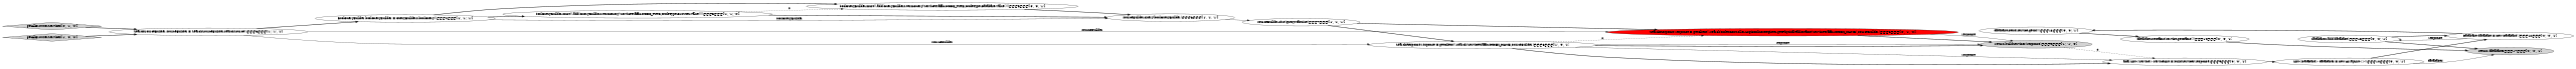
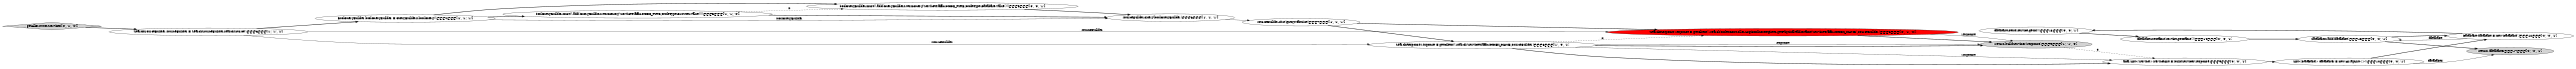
  digraph {
    rankdir=LR
    node [fillcolor=white shape=ellipse style=filled]
    edge [style=bold]
    n1 [label="database.setId(service.getId())@@@13@@@['0', '0', '1']"]
    n2 [label="database.setName(service.getName())@@@14@@@['0', '0', '1']"]
    n3 [label="databases.add(database)@@@15@@@['0', '0', '1']"]
    n4 [label="SearchSourceBuilder sourceBuilder = SearchSourceBuilder.searchSource()@@@3@@@['1', '1', '1']"]
    n5 [label="SearchResponse response = getClient().search(ServiceTraffic.INDEX_NAME,sourceBuilder)@@@8@@@['1', '0', '1']"]
    n6 [fillcolor=red label="SearchResponse response = getClient().search(IndexController.LogicIndicesRegister.getPhysicalTableName(ServiceTraffic.INDEX_NAME),sourceBuilder)@@@8@@@['0', '1', '0']"]
    n7 [label="BoolQueryBuilder boolQueryBuilder = QueryBuilders.boolQuery()@@@4@@@['1', '1', '1']"]
    n8 [label="final List<Service> serviceList = buildServices(response)@@@9@@@['0', '0', '1']"]
    n9 [fillcolor=lightgray label="return buildServices(response)@@@9@@@['1', '1', '0']"]
    n10 [label="sourceBuilder.query(boolQueryBuilder)@@@6@@@['1', '1', '1']"]
    n11 [label="boolQueryBuilder.must().add(QueryBuilders.termQuery(ServiceTraffic.NODE_TYPE,NodeType.Browser.value()))@@@5@@@['1', '1', '0']"]
    n12 [label="boolQueryBuilder.must().add(QueryBuilders.termQuery(ServiceTraffic.NODE_TYPE,NodeType.Database.value()))@@@5@@@['0', '0', '1']"]
    n13 [label="Database database = new Database()@@@12@@@['0', '0', '1']"]
    n14 [fillcolor=lightgray label="return databases@@@17@@@['0', '0', '1']"]
    n15 [label="List<Database> databases = new ArrayList<>()@@@10@@@['0', '0', '1']"]
    n16 [label="sourceBuilder.size(queryMaxSize)@@@7@@@['1', '1', '1']"]
    n17 [fillcolor=lightgray label="getAllBrowserServices['0', '1', '0']" shape=diamond]
-   n18 [fillcolor=lightgray label="getAllBrowserServices['1', '0', '0']" shape=diamond]
    n1 -> n2
-   n2 -> n14
+   n2 -> n3
    n3 -> n13
    n3 -> n14
    n4 -> n5 [label=sourceBuilder style=solid]
    n4 -> n6 [label=sourceBuilder style=solid]
    n4 -> n7
    n5 -> n6 [label=0 style=dashed]
    n5 -> n8 [label=response style=solid]
    n5 -> n8
    n5 -> n9 [label=response style=solid]
    n5 -> n9
    n6 -> n9 [label=response style=solid]
    n6 -> n9
    n7 -> n10 [label=boolQueryBuilder style=solid]
    n7 -> n11
    n7 -> n12
    n8 -> n15
    n9 -> n8 [label=0 style=dashed]
    n10 -> n16 [style=solid]
    n11 -> n10
    n11 -> n12 [label=0 style=dashed]
    n12 -> n10
    n13 -> n1
-   n13 -> n3 [label=response style=solid]
+   n13 -> n3 [label=database style=solid]
    n15 -> n13
    n15 -> n14 [label=databases style=solid]
    n16 -> n5
    n16 -> n6
    n17 -> n4
-   n18 -> n4
  }
